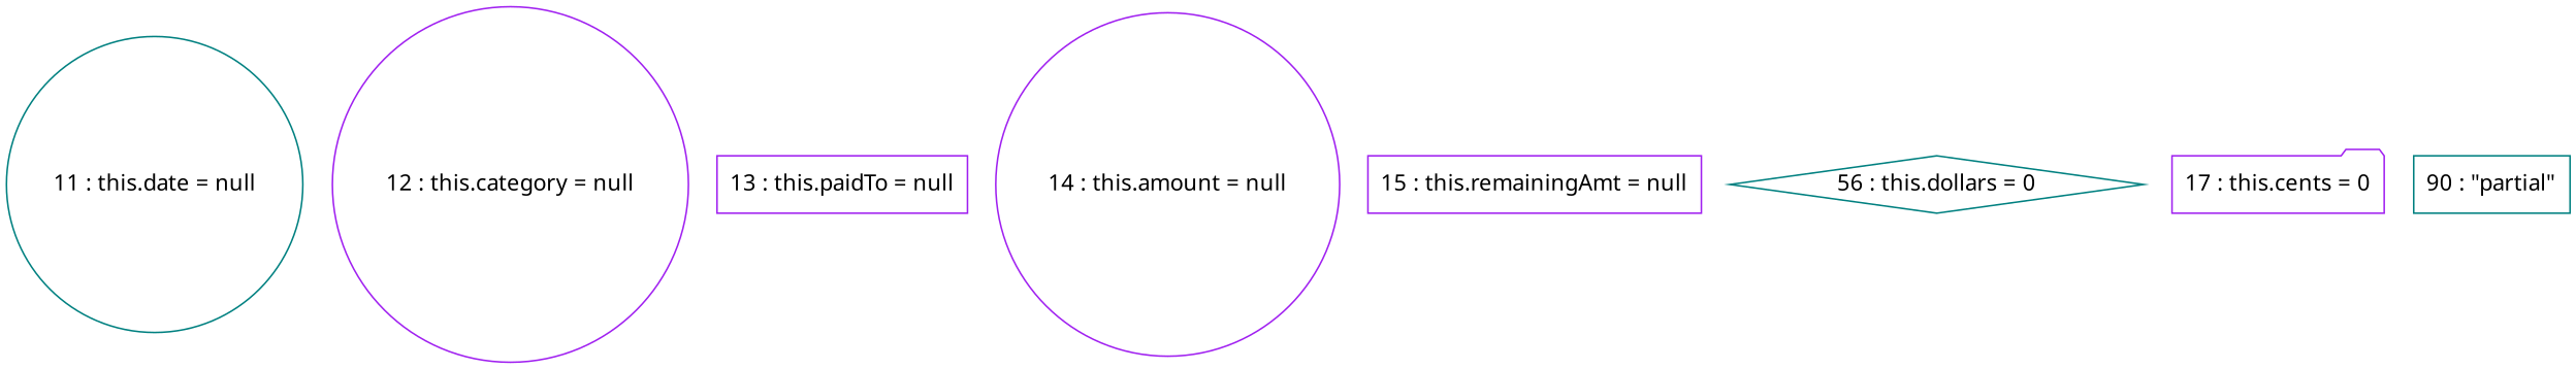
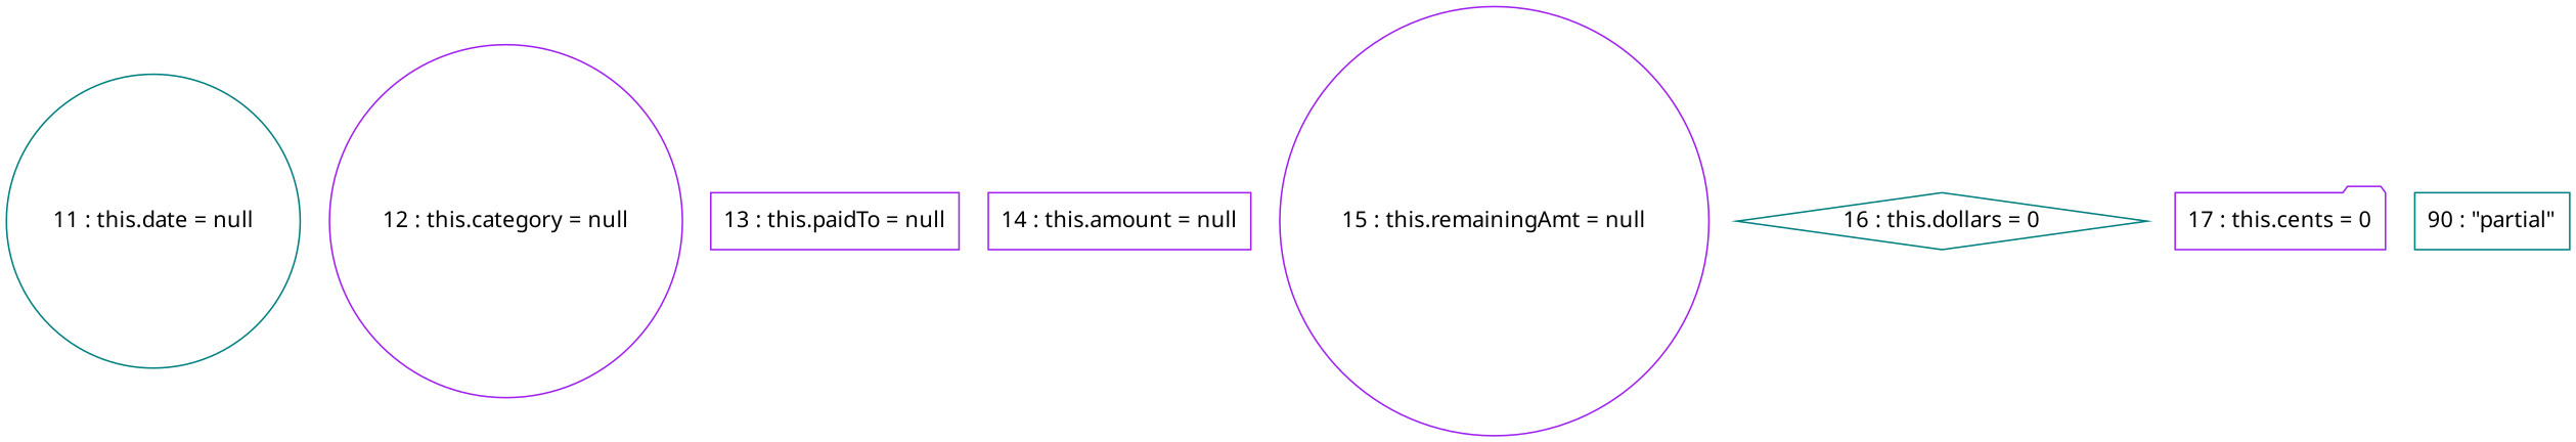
  digraph {
    fontname="Noto Sans"
    node [color=purple shape=circle fontname="Noto Sans"]
    "11 : this.date = null" [color=teal]
    "12 : this.category = null"
    "13 : this.paidTo = null" [shape=box]
-   "14 : this.amount = null"
-   "15 : this.remainingAmt = null" [shape=box]
-   "16 : this.dollars = 0" [color=teal shape=diamond label="56 : this.dollars = 0"]
+   "14 : this.amount = null" [shape=box]
+   "15 : this.remainingAmt = null"
+   "16 : this.dollars = 0" [color=teal shape=diamond]
    "17 : this.cents = 0" [shape=folder]
    "90 : \"partial\"" [color=teal shape=box]
  }
